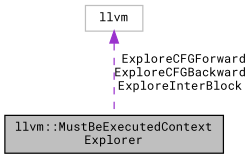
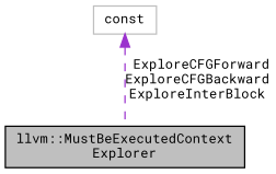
  digraph {
    fontname="Roboto Mono"
    node [fontname="Roboto Mono" fontsize=10 shape=record]
    n1 [color=black fillcolor=grey75 fontcolor=black height=0.2 label="llvm::MustBeExecutedContext\lExplorer" style=filled width=0.4]
-   n2 [color=grey75 height=0.2 label=llvm width=0.4]
+   n2 [color=grey75 height=0.2 label=const width=0.4]
    n2 -> n1 [color=darkorchid3 dir=back fontname="Roboto Mono" fontsize=10 label=" ExploreCFGForward\nExploreCFGBackward\nExploreInterBlock" labelfontname=Helvetica labelfontsize=10 style=dashed]
  }
